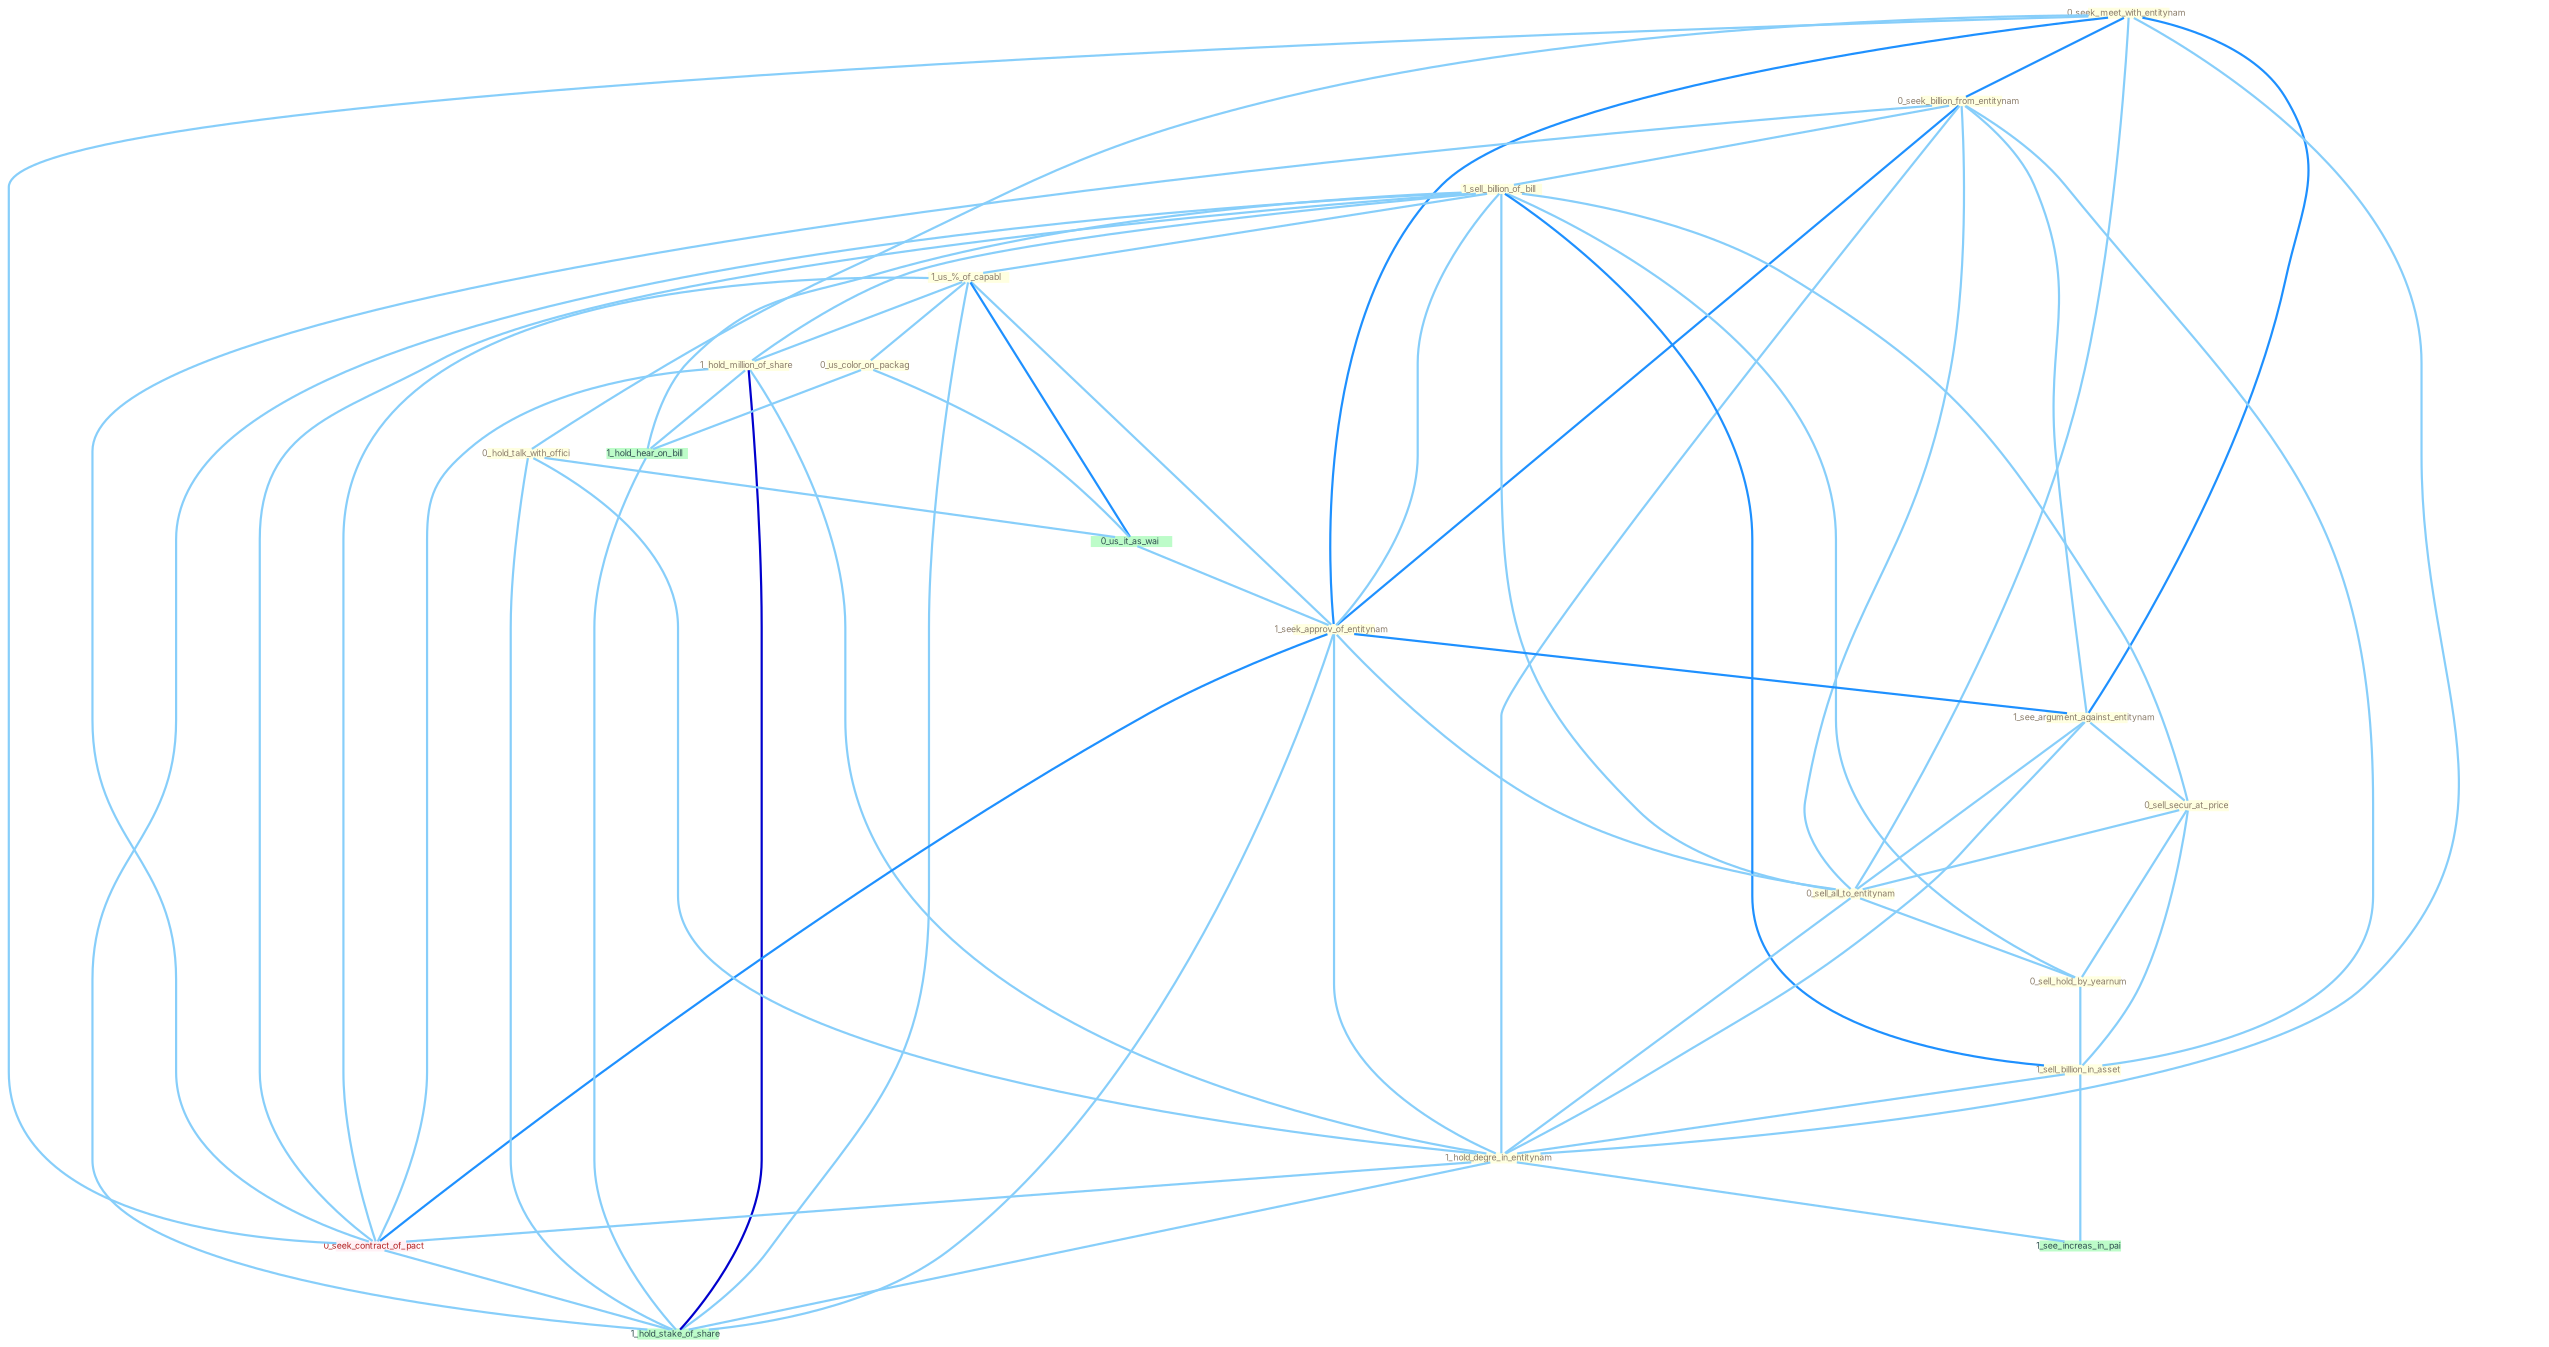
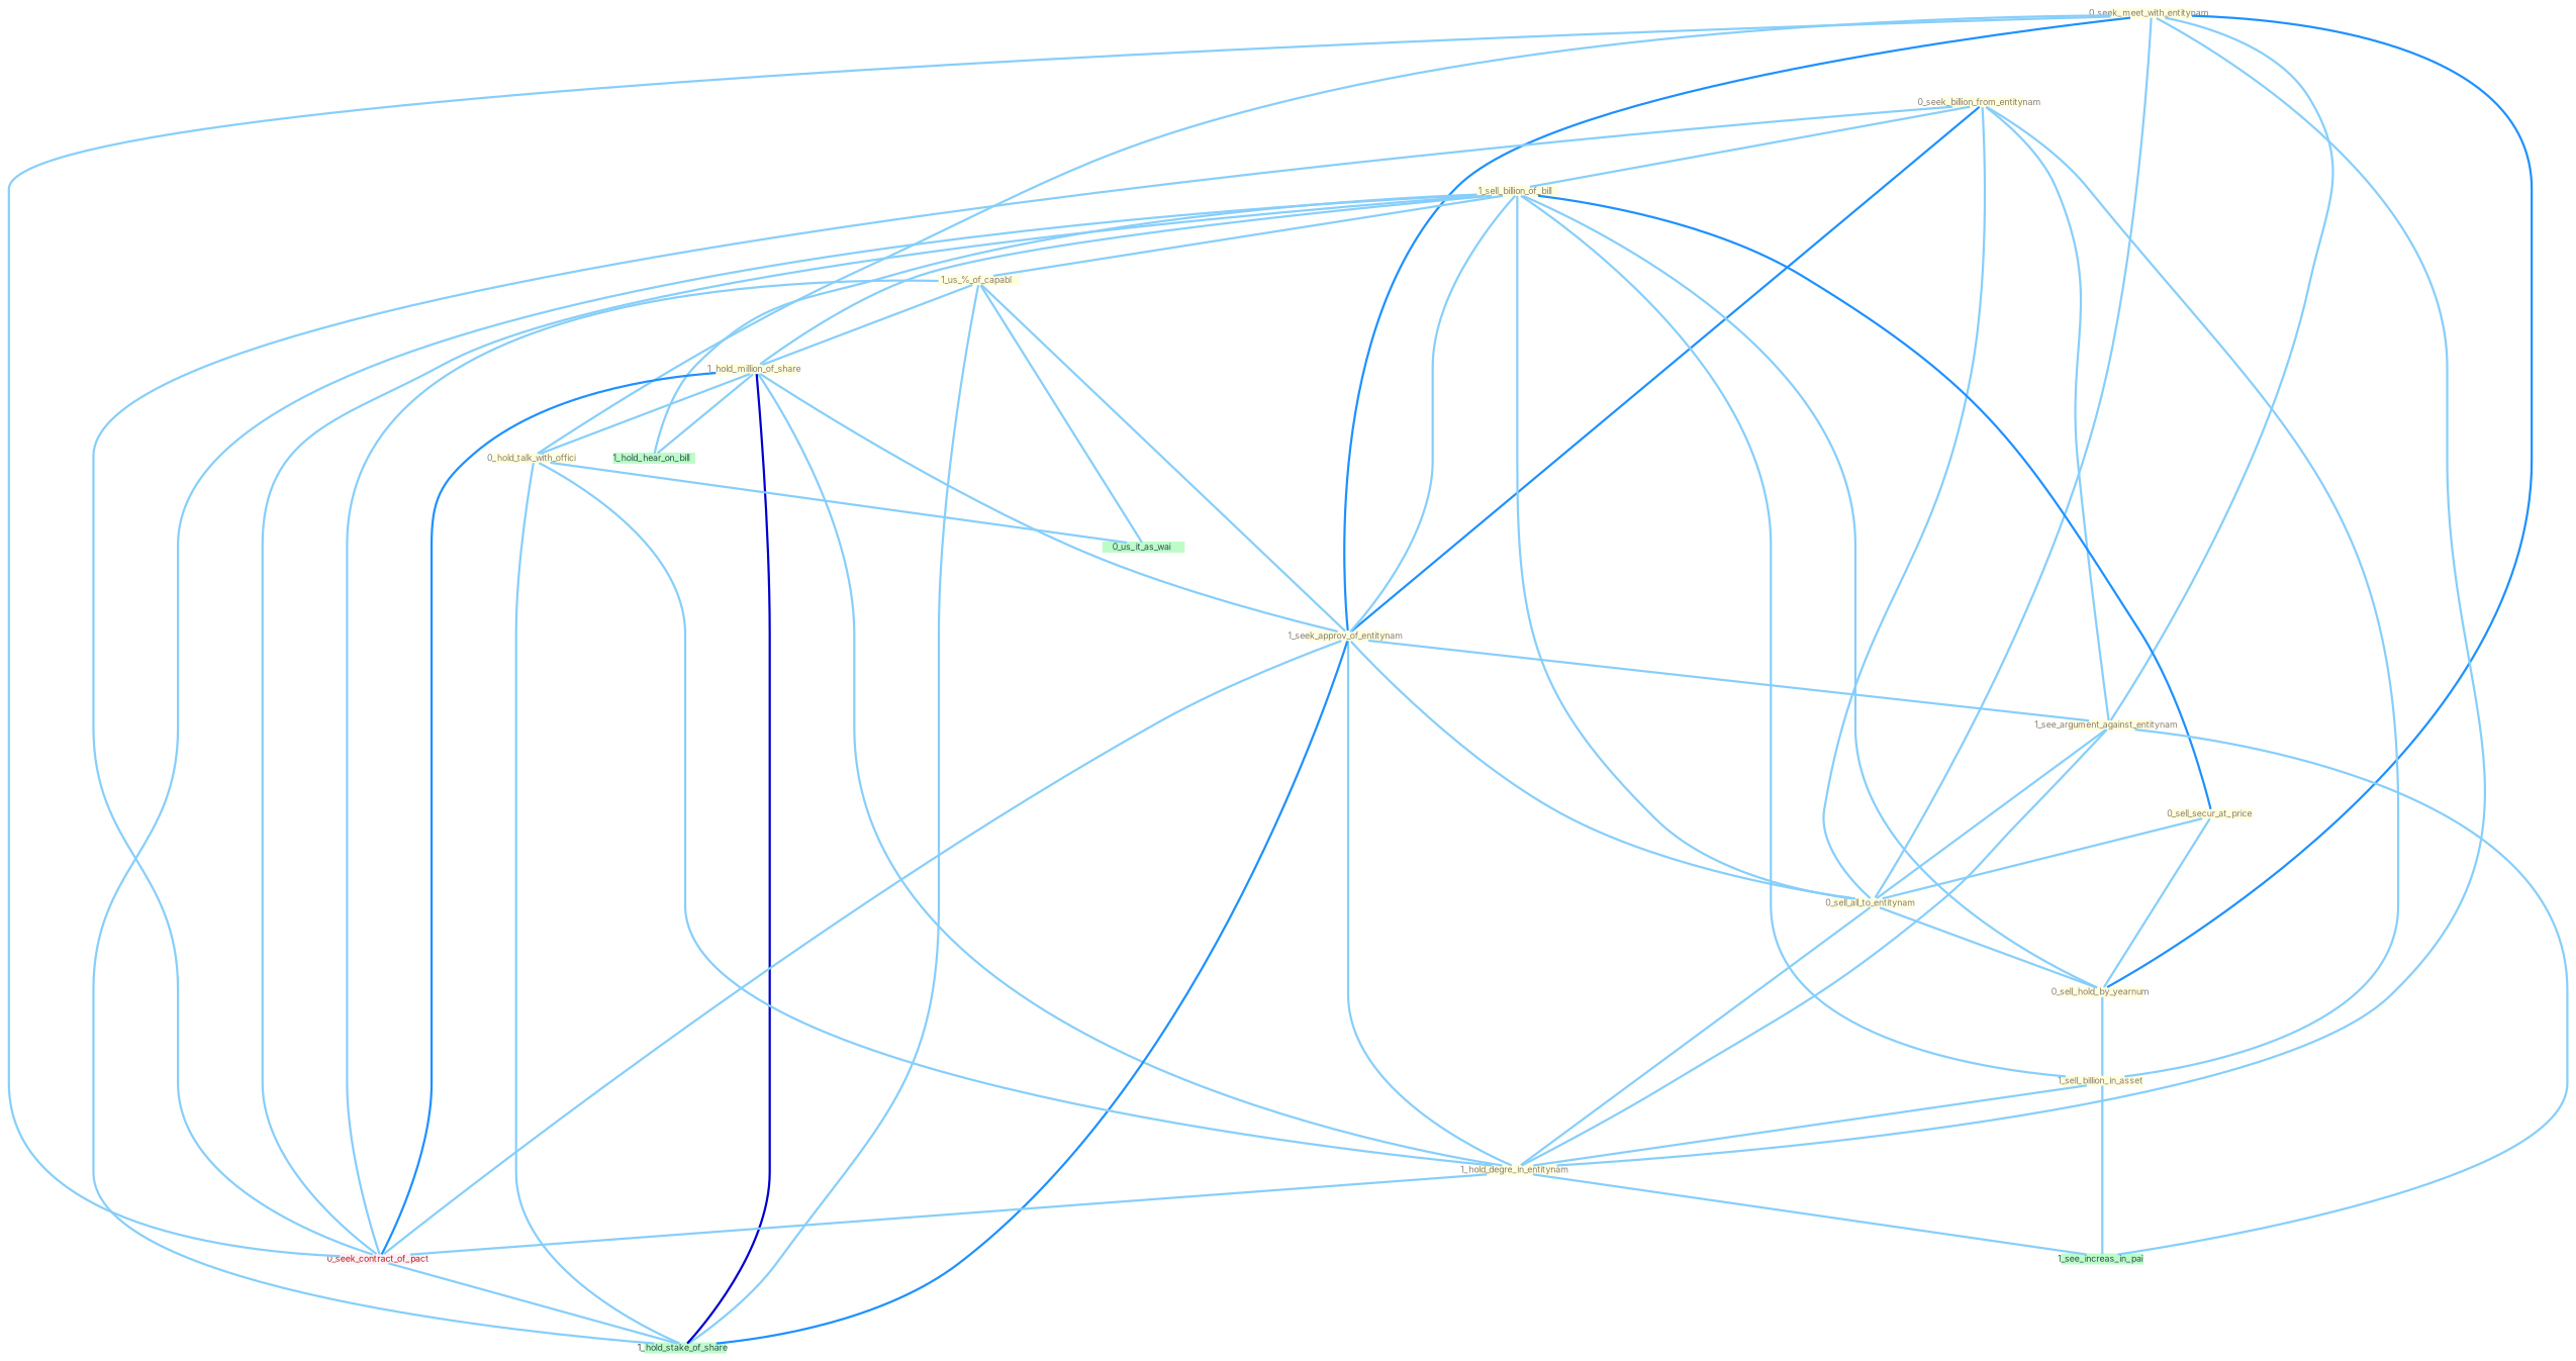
  graph {
    fontname=Inter
    node [color="#ffffe0" fixedsize=true fontcolor="#8b7d6b" fontname=Inter fontsize=4 shape=polygon style=filled]
    edge [color="#87cefa" fontname=Inter w=1]
    "0_seek_meet_with_entitynam " [height=.06 width=.5]
    "0_seek_billion_from_entitynam " [height=.06 width=.5]
    "0_sell_secur_at_price " [height=.06 width=.5]
    "1_sell_billion_of_bill " [height=.06 width=.5]
    "1_us_%_of_capabl " [height=.06 width=.5]
    "0_sell_all_to_entitynam " [height=.06 width=.5]
    "1_hold_million_of_share " [height=.06 width=.5]
    "0_sell_hold_by_yearnum " [height=.06 width=.5]
-   "0_us_color_on_packag " [height=.06 width=.5]
    "1_seek_approv_of_entitynam " [height=.06 width=.5]
    "1_see_argument_against_entitynam " [height=.06 width=.5]
    "1_sell_billion_in_asset " [height=.06 width=.5]
    "0_hold_talk_with_offici " [height=.06 width=.5]
    "1_hold_degre_in_entitynam " [height=.06 width=.5]
    "0_seek_contract_of_pact " [color="#fff0f5" fontcolor="#b22222" height=.06 width=.5]
    "1_hold_hear_on_bill " [color="#BDFCC9" fontcolor="#2f4f4f" height=.06 width=.5]
    "1_hold_stake_of_share " [color="#BDFCC9" fontcolor="#2f4f4f" height=.06 width=.5]
    "0_us_it_as_wai " [color="#BDFCC9" fontcolor="#2f4f4f" height=.06 width=.5]
    "1_see_increas_in_pai " [color="#BDFCC9" fontcolor="#2f4f4f" height=.06 width=.5]
    subgraph sub_1 {
      "0_seek_meet_with_entitynam "
      "0_seek_billion_from_entitynam "
      "0_sell_secur_at_price "
      "1_sell_billion_of_bill "
      "1_us_%_of_capabl "
      "0_sell_all_to_entitynam "
      "1_hold_million_of_share "
      "0_sell_hold_by_yearnum "
-     "0_us_color_on_packag "
      "1_seek_approv_of_entitynam "
      "1_see_argument_against_entitynam "
      "1_sell_billion_in_asset "
      "0_hold_talk_with_offici "
      "1_hold_degre_in_entitynam "
    }
    subgraph sub_2 {
      "0_seek_contract_of_pact "
    }
-   "0_seek_meet_with_entitynam " -- "0_seek_billion_from_entitynam " [color="#1e90ff" w=2]
+   "0_seek_meet_with_entitynam " -- "0_sell_hold_by_yearnum " [color="#1e90ff" w=2]
    "0_seek_meet_with_entitynam " -- "0_sell_all_to_entitynam "
    "0_seek_meet_with_entitynam " -- "1_seek_approv_of_entitynam " [color="#1e90ff" w=2]
-   "0_seek_meet_with_entitynam " -- "1_see_argument_against_entitynam " [color="#1e90ff"]
+   "0_seek_meet_with_entitynam " -- "1_see_argument_against_entitynam "
    "0_seek_meet_with_entitynam " -- "0_hold_talk_with_offici "
    "0_seek_meet_with_entitynam " -- "1_hold_degre_in_entitynam "
    "0_seek_meet_with_entitynam " -- "0_seek_contract_of_pact "
    "0_seek_billion_from_entitynam " -- "1_sell_billion_of_bill "
    "0_seek_billion_from_entitynam " -- "0_sell_all_to_entitynam "
    "0_seek_billion_from_entitynam " -- "1_seek_approv_of_entitynam " [color="#1e90ff" w=2]
    "0_seek_billion_from_entitynam " -- "1_see_argument_against_entitynam "
    "0_seek_billion_from_entitynam " -- "1_sell_billion_in_asset "
-   "0_seek_billion_from_entitynam " -- "1_hold_degre_in_entitynam "
    "0_seek_billion_from_entitynam " -- "0_seek_contract_of_pact "
-   "0_sell_secur_at_price " -- "1_sell_billion_of_bill "
+   "0_sell_secur_at_price " -- "1_sell_billion_of_bill " [color="#1e90ff"]
    "0_sell_secur_at_price " -- "0_sell_all_to_entitynam "
    "0_sell_secur_at_price " -- "0_sell_hold_by_yearnum "
-   "0_sell_secur_at_price " -- "1_sell_billion_in_asset "
    "1_sell_billion_of_bill " -- "1_us_%_of_capabl "
    "1_sell_billion_of_bill " -- "0_sell_all_to_entitynam "
    "1_sell_billion_of_bill " -- "1_hold_million_of_share "
    "1_sell_billion_of_bill " -- "0_sell_hold_by_yearnum "
    "1_sell_billion_of_bill " -- "1_seek_approv_of_entitynam "
-   "1_sell_billion_of_bill " -- "1_sell_billion_in_asset " [color="#1e90ff" w=2]
+   "1_sell_billion_of_bill " -- "1_sell_billion_in_asset " [w=2]
    "1_sell_billion_of_bill " -- "0_seek_contract_of_pact "
    "1_sell_billion_of_bill " -- "1_hold_hear_on_bill "
    "1_sell_billion_of_bill " -- "1_hold_stake_of_share "
    "1_us_%_of_capabl " -- "1_hold_million_of_share "
-   "1_us_%_of_capabl " -- "0_us_color_on_packag "
    "1_us_%_of_capabl " -- "1_seek_approv_of_entitynam "
    "1_us_%_of_capabl " -- "0_seek_contract_of_pact "
    "1_us_%_of_capabl " -- "1_hold_stake_of_share "
-   "1_us_%_of_capabl " -- "0_us_it_as_wai " [color="#1e90ff"]
+   "1_us_%_of_capabl " -- "0_us_it_as_wai "
    "0_sell_all_to_entitynam " -- "0_sell_hold_by_yearnum "
    "0_sell_all_to_entitynam " -- "1_seek_approv_of_entitynam "
    "0_sell_all_to_entitynam " -- "1_see_argument_against_entitynam "
    "0_sell_all_to_entitynam " -- "1_hold_degre_in_entitynam "
-   "0_us_it_as_wai " -- "1_seek_approv_of_entitynam "
+   "1_hold_million_of_share " -- "1_seek_approv_of_entitynam "
+   "1_hold_million_of_share " -- "0_hold_talk_with_offici "
    "1_hold_million_of_share " -- "1_hold_degre_in_entitynam "
-   "1_hold_million_of_share " -- "0_seek_contract_of_pact "
+   "1_hold_million_of_share " -- "0_seek_contract_of_pact " [color="#1e90ff"]
    "1_hold_million_of_share " -- "1_hold_hear_on_bill "
    "1_hold_million_of_share " -- "1_hold_stake_of_share " [color="#0000cd" w=3]
    "0_sell_hold_by_yearnum " -- "1_sell_billion_in_asset "
-   "0_us_color_on_packag " -- "1_hold_hear_on_bill "
-   "0_us_color_on_packag " -- "0_us_it_as_wai "
-   "1_seek_approv_of_entitynam " -- "1_see_argument_against_entitynam " [color="#1e90ff"]
+   "1_seek_approv_of_entitynam " -- "1_see_argument_against_entitynam "
    "1_seek_approv_of_entitynam " -- "1_hold_degre_in_entitynam "
-   "1_seek_approv_of_entitynam " -- "0_seek_contract_of_pact " [color="#1e90ff" w=2]
-   "1_seek_approv_of_entitynam " -- "1_hold_stake_of_share "
+   "1_seek_approv_of_entitynam " -- "0_seek_contract_of_pact " [w=2]
+   "1_seek_approv_of_entitynam " -- "1_hold_stake_of_share " [color="#1e90ff"]
    "1_see_argument_against_entitynam " -- "1_hold_degre_in_entitynam "
-   "1_see_argument_against_entitynam " -- "0_sell_secur_at_price "
+   "1_see_argument_against_entitynam " -- "1_see_increas_in_pai "
    "1_sell_billion_in_asset " -- "1_hold_degre_in_entitynam "
    "1_sell_billion_in_asset " -- "1_see_increas_in_pai "
    "0_hold_talk_with_offici " -- "1_hold_degre_in_entitynam "
    "0_hold_talk_with_offici " -- "1_hold_stake_of_share "
    "0_hold_talk_with_offici " -- "0_us_it_as_wai "
    "1_hold_degre_in_entitynam " -- "0_seek_contract_of_pact "
-   "1_hold_degre_in_entitynam " -- "1_hold_stake_of_share "
    "1_hold_degre_in_entitynam " -- "1_see_increas_in_pai "
    "0_seek_contract_of_pact " -- "1_hold_stake_of_share "
-   "1_hold_hear_on_bill " -- "1_hold_stake_of_share "
  }
